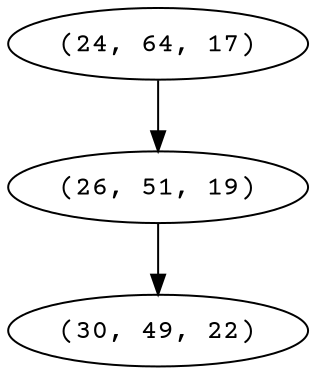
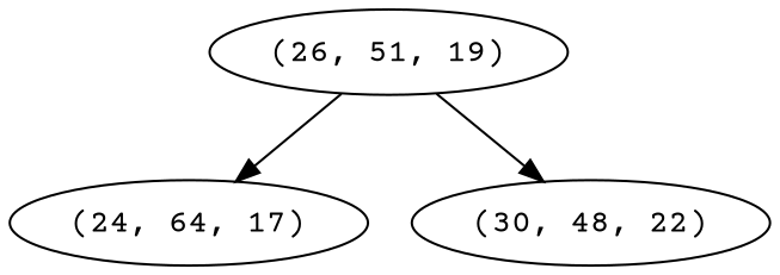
  digraph {
    fontname="Courier Prime"
    node [fontname="Courier Prime"]
    edge [fontname="Courier Prime"]
    n1 [label="(24, 64, 17)"]
    "(26, 51, 19)"
-   "(30, 48, 22)" [label="(30, 49, 22)"]
-   n1 -> "(26, 51, 19)"
+   "(30, 48, 22)"
+   "(26, 51, 19)" -> n1
    "(26, 51, 19)" -> "(30, 48, 22)"
  }
